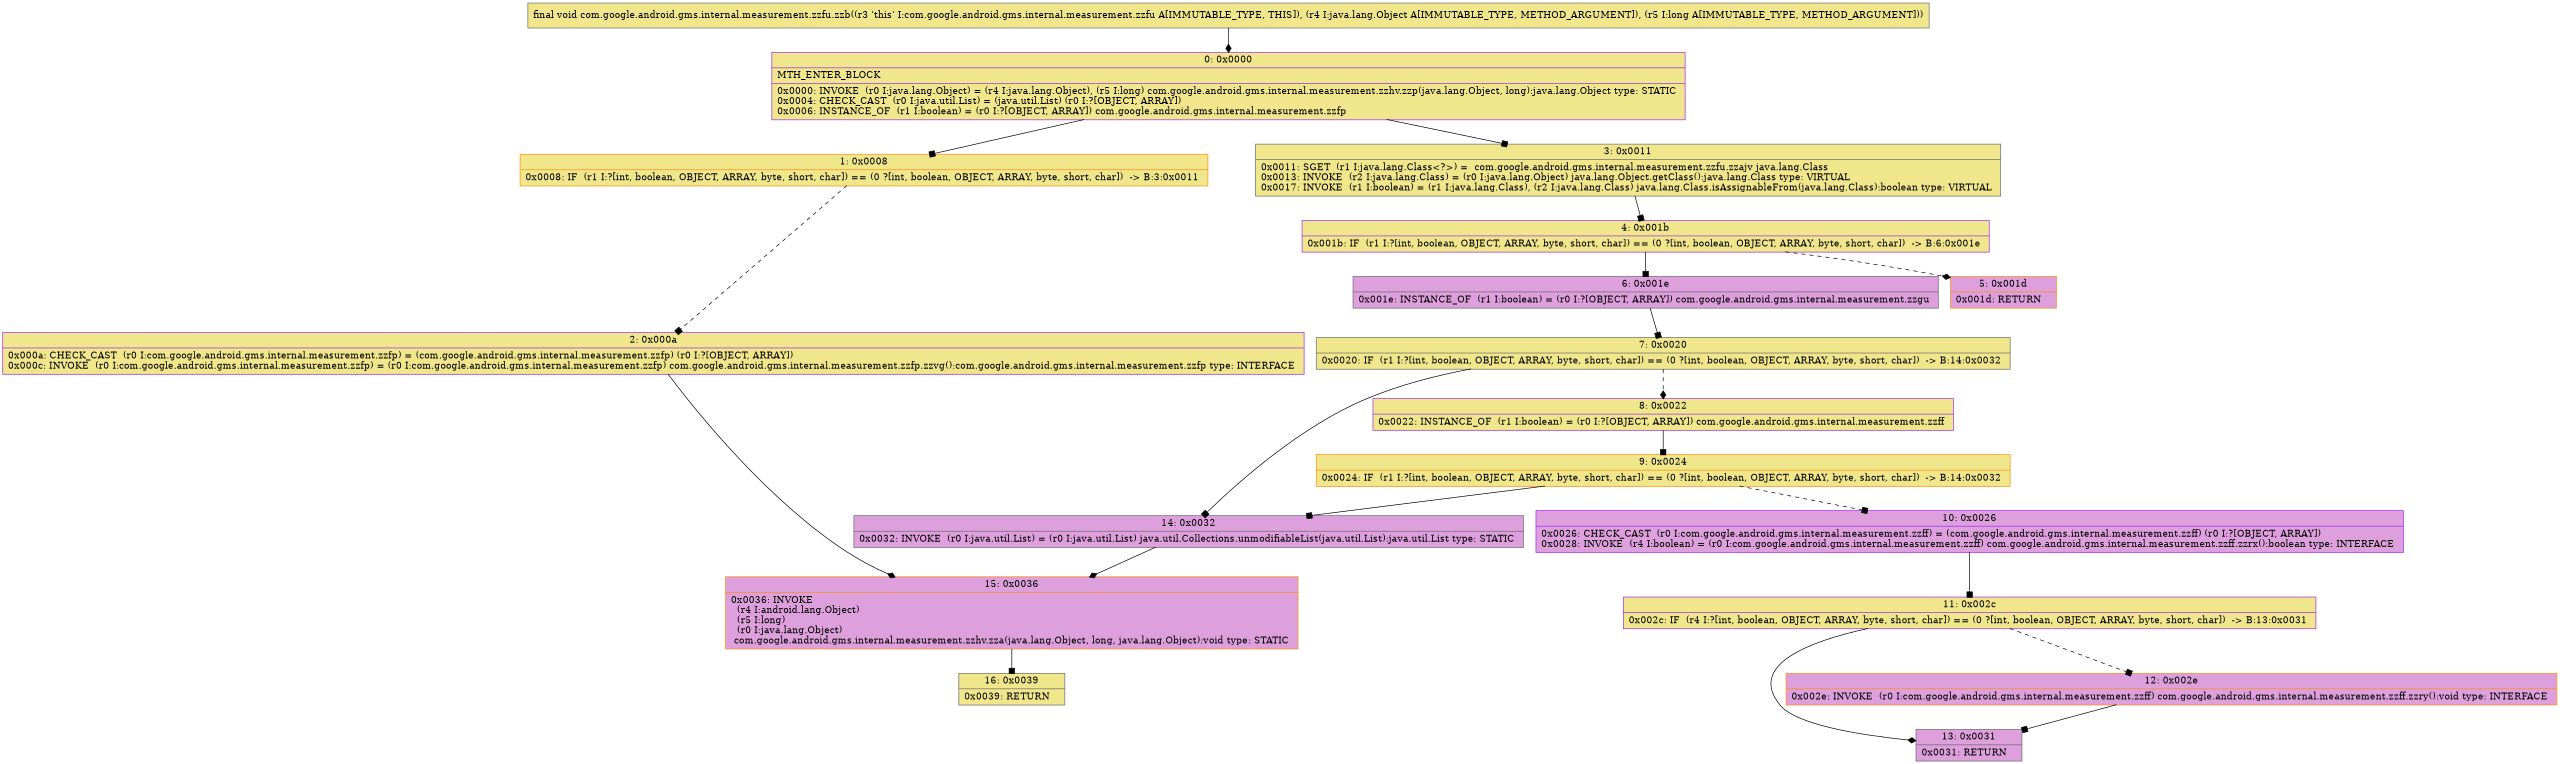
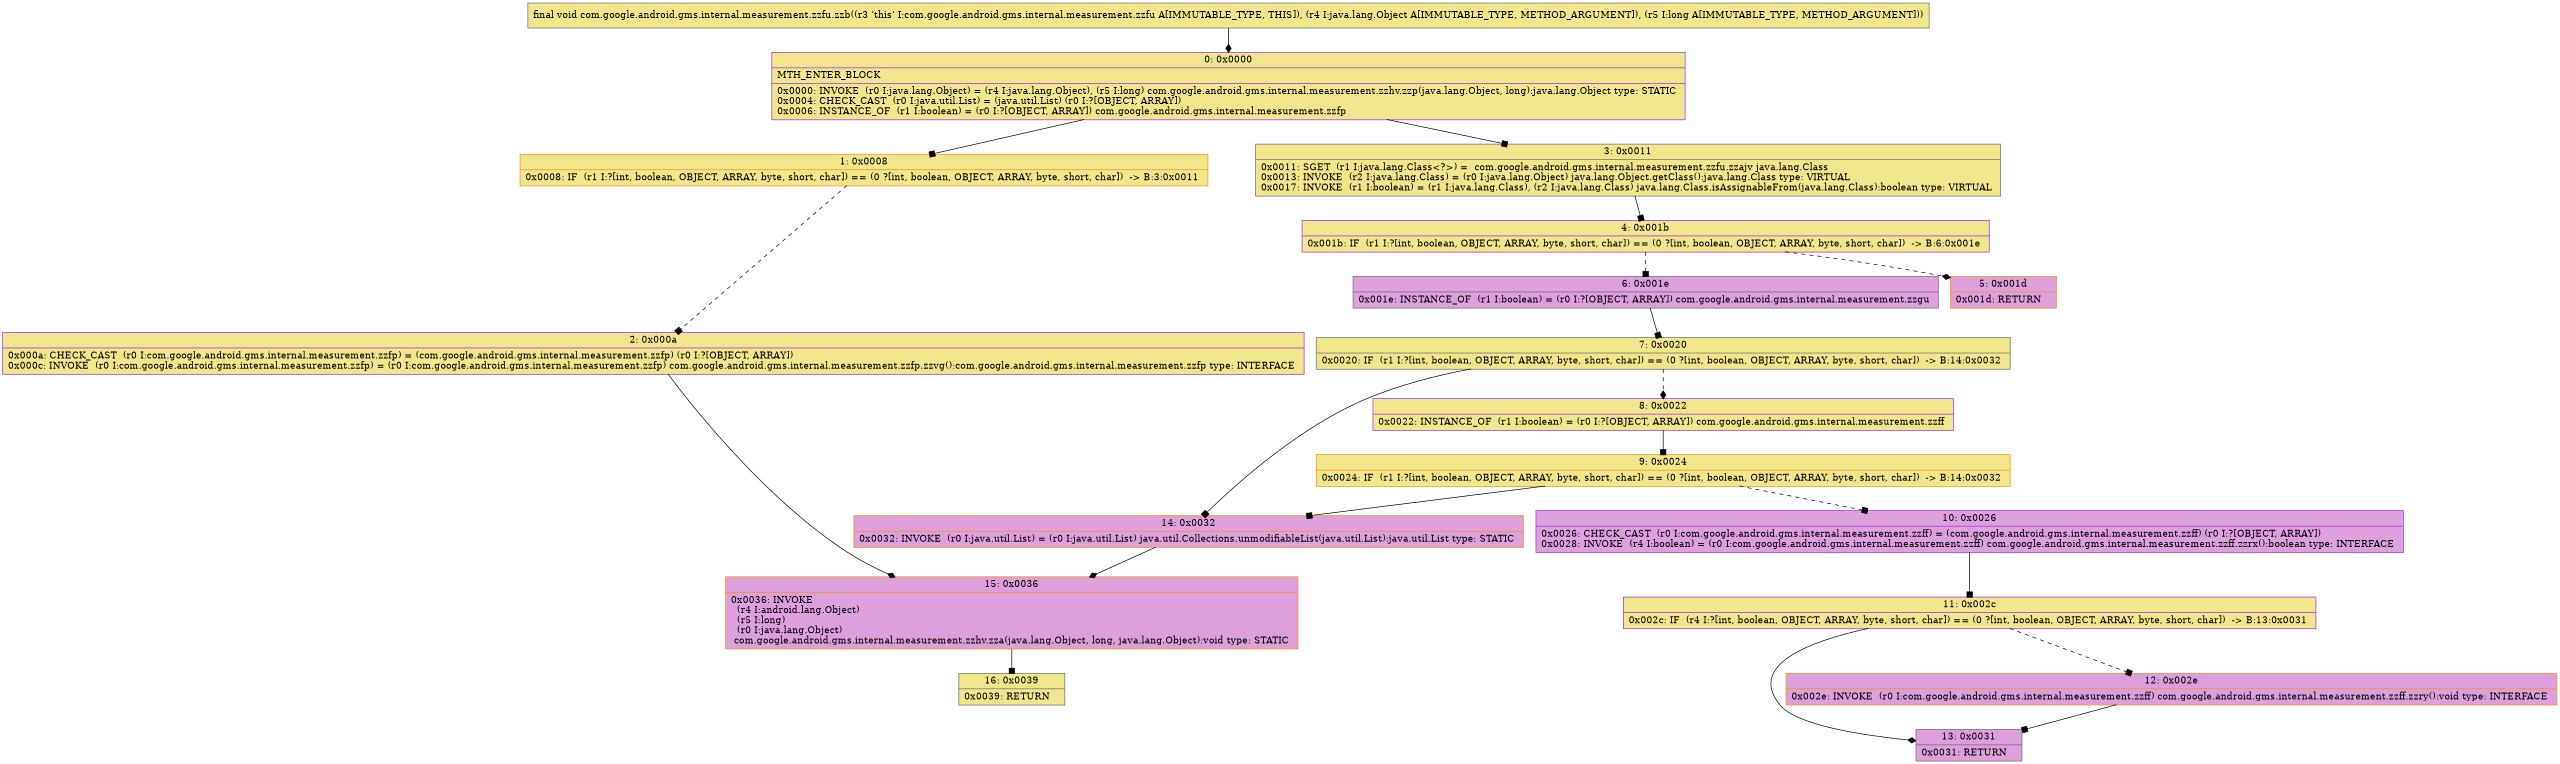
  digraph {
    node [color=purple fillcolor=khaki shape=record style=filled]
    edge [arrowhead=box]
    n1 [label="{0\:\ 0x0000|MTH_ENTER_BLOCK\l|0x0000: INVOKE  (r0 I:java.lang.Object) = (r4 I:java.lang.Object), (r5 I:long) com.google.android.gms.internal.measurement.zzhv.zzp(java.lang.Object, long):java.lang.Object type: STATIC \l0x0004: CHECK_CAST  (r0 I:java.util.List) = (java.util.List) (r0 I:?[OBJECT, ARRAY]) \l0x0006: INSTANCE_OF  (r1 I:boolean) = (r0 I:?[OBJECT, ARRAY]) com.google.android.gms.internal.measurement.zzfp \l}"]
    n2 [color=darkorange label="{1\:\ 0x0008|0x0008: IF  (r1 I:?[int, boolean, OBJECT, ARRAY, byte, short, char]) == (0 ?[int, boolean, OBJECT, ARRAY, byte, short, char])  \-\> B:3:0x0011 \l}"]
    n3 [color=gray40 label="{3\:\ 0x0011|0x0011: SGET  (r1 I:java.lang.Class\<?\>) =  com.google.android.gms.internal.measurement.zzfu.zzajv java.lang.Class \l0x0013: INVOKE  (r2 I:java.lang.Class) = (r0 I:java.lang.Object) java.lang.Object.getClass():java.lang.Class type: VIRTUAL \l0x0017: INVOKE  (r1 I:boolean) = (r1 I:java.lang.Class), (r2 I:java.lang.Class) java.lang.Class.isAssignableFrom(java.lang.Class):boolean type: VIRTUAL \l}"]
    n4 [label="{2\:\ 0x000a|0x000a: CHECK_CAST  (r0 I:com.google.android.gms.internal.measurement.zzfp) = (com.google.android.gms.internal.measurement.zzfp) (r0 I:?[OBJECT, ARRAY]) \l0x000c: INVOKE  (r0 I:com.google.android.gms.internal.measurement.zzfp) = (r0 I:com.google.android.gms.internal.measurement.zzfp) com.google.android.gms.internal.measurement.zzfp.zzvg():com.google.android.gms.internal.measurement.zzfp type: INTERFACE \l}"]
    n5 [color=darkorange fillcolor=plum label="{15\:\ 0x0036|0x0036: INVOKE  \l  (r4 I:android.lang.Object)\l  (r5 I:long)\l  (r0 I:java.lang.Object)\l com.google.android.gms.internal.measurement.zzhv.zza(java.lang.Object, long, java.lang.Object):void type: STATIC \l}"]
    n6 [label="{4\:\ 0x001b|0x001b: IF  (r1 I:?[int, boolean, OBJECT, ARRAY, byte, short, char]) == (0 ?[int, boolean, OBJECT, ARRAY, byte, short, char])  \-\> B:6:0x001e \l}"]
    n7 [color=gray40 label="{16\:\ 0x0039|0x0039: RETURN   \l}"]
    n8 [color=darkorange fillcolor=plum label="{5\:\ 0x001d|0x001d: RETURN   \l}"]
    n9 [color=gray40 fillcolor=plum label="{6\:\ 0x001e|0x001e: INSTANCE_OF  (r1 I:boolean) = (r0 I:?[OBJECT, ARRAY]) com.google.android.gms.internal.measurement.zzgu \l}"]
    n10 [color=gray40 label="{7\:\ 0x0020|0x0020: IF  (r1 I:?[int, boolean, OBJECT, ARRAY, byte, short, char]) == (0 ?[int, boolean, OBJECT, ARRAY, byte, short, char])  \-\> B:14:0x0032 \l}"]
    n11 [label="{8\:\ 0x0022|0x0022: INSTANCE_OF  (r1 I:boolean) = (r0 I:?[OBJECT, ARRAY]) com.google.android.gms.internal.measurement.zzff \l}"]
-   n12 [color=gray40 fillcolor=plum label="{14\:\ 0x0032|0x0032: INVOKE  (r0 I:java.util.List) = (r0 I:java.util.List) java.util.Collections.unmodifiableList(java.util.List):java.util.List type: STATIC \l}"]
+   n12 [color=darkorange fillcolor=plum label="{14\:\ 0x0032|0x0032: INVOKE  (r0 I:java.util.List) = (r0 I:java.util.List) java.util.Collections.unmodifiableList(java.util.List):java.util.List type: STATIC \l}"]
    n13 [color=darkorange label="{9\:\ 0x0024|0x0024: IF  (r1 I:?[int, boolean, OBJECT, ARRAY, byte, short, char]) == (0 ?[int, boolean, OBJECT, ARRAY, byte, short, char])  \-\> B:14:0x0032 \l}"]
    n14 [fillcolor=plum label="{10\:\ 0x0026|0x0026: CHECK_CAST  (r0 I:com.google.android.gms.internal.measurement.zzff) = (com.google.android.gms.internal.measurement.zzff) (r0 I:?[OBJECT, ARRAY]) \l0x0028: INVOKE  (r4 I:boolean) = (r0 I:com.google.android.gms.internal.measurement.zzff) com.google.android.gms.internal.measurement.zzff.zzrx():boolean type: INTERFACE \l}"]
    n15 [label="{11\:\ 0x002c|0x002c: IF  (r4 I:?[int, boolean, OBJECT, ARRAY, byte, short, char]) == (0 ?[int, boolean, OBJECT, ARRAY, byte, short, char])  \-\> B:13:0x0031 \l}"]
    n16 [color=darkorange fillcolor=plum label="{12\:\ 0x002e|0x002e: INVOKE  (r0 I:com.google.android.gms.internal.measurement.zzff) com.google.android.gms.internal.measurement.zzff.zzry():void type: INTERFACE \l}"]
    n17 [color=gray40 fillcolor=plum label="{13\:\ 0x0031|0x0031: RETURN   \l}"]
    n18 [color=gray40 label="{final void com.google.android.gms.internal.measurement.zzfu.zzb((r3 'this' I:com.google.android.gms.internal.measurement.zzfu A[IMMUTABLE_TYPE, THIS]), (r4 I:java.lang.Object A[IMMUTABLE_TYPE, METHOD_ARGUMENT]), (r5 I:long A[IMMUTABLE_TYPE, METHOD_ARGUMENT])) }"]
    n1 -> n2
    n1 -> n3
    n2 -> n4 [style=dashed]
    n3 -> n6
    n4 -> n5 [arrowhead=diamond]
    n5 -> n7
    n6 -> n8 [arrowhead=diamond style=dashed]
-   n6 -> n9
+   n6 -> n9 [style=dashed]
    n9 -> n10
    n10 -> n11 [arrowhead=diamond style=dashed]
    n10 -> n12
    n11 -> n13
    n12 -> n5 [arrowhead=diamond]
    n13 -> n12
    n13 -> n14 [style=dashed]
    n14 -> n15
    n15 -> n16 [style=dashed]
    n15 -> n17 [arrowhead=diamond]
    n16 -> n17
    n18 -> n1 [arrowhead=diamond]
  }
